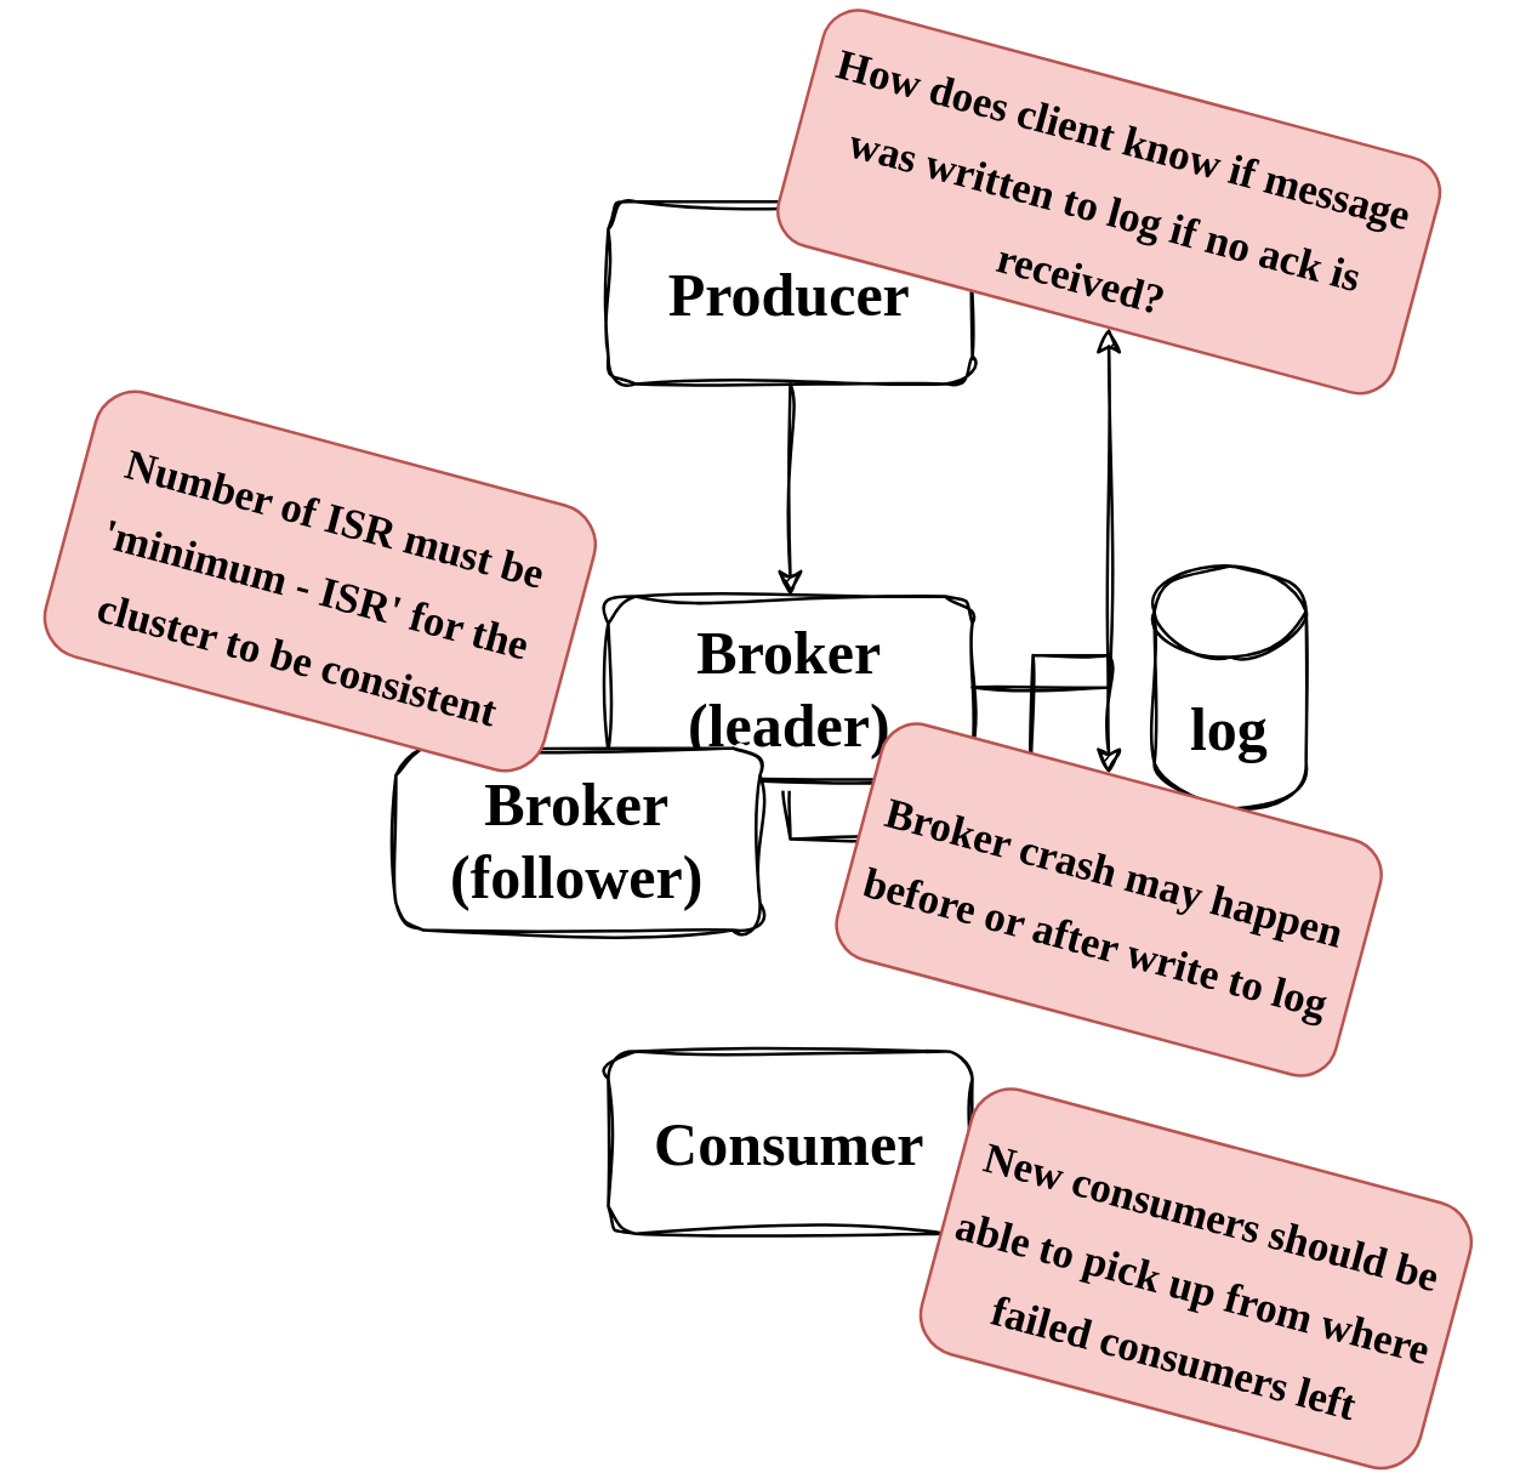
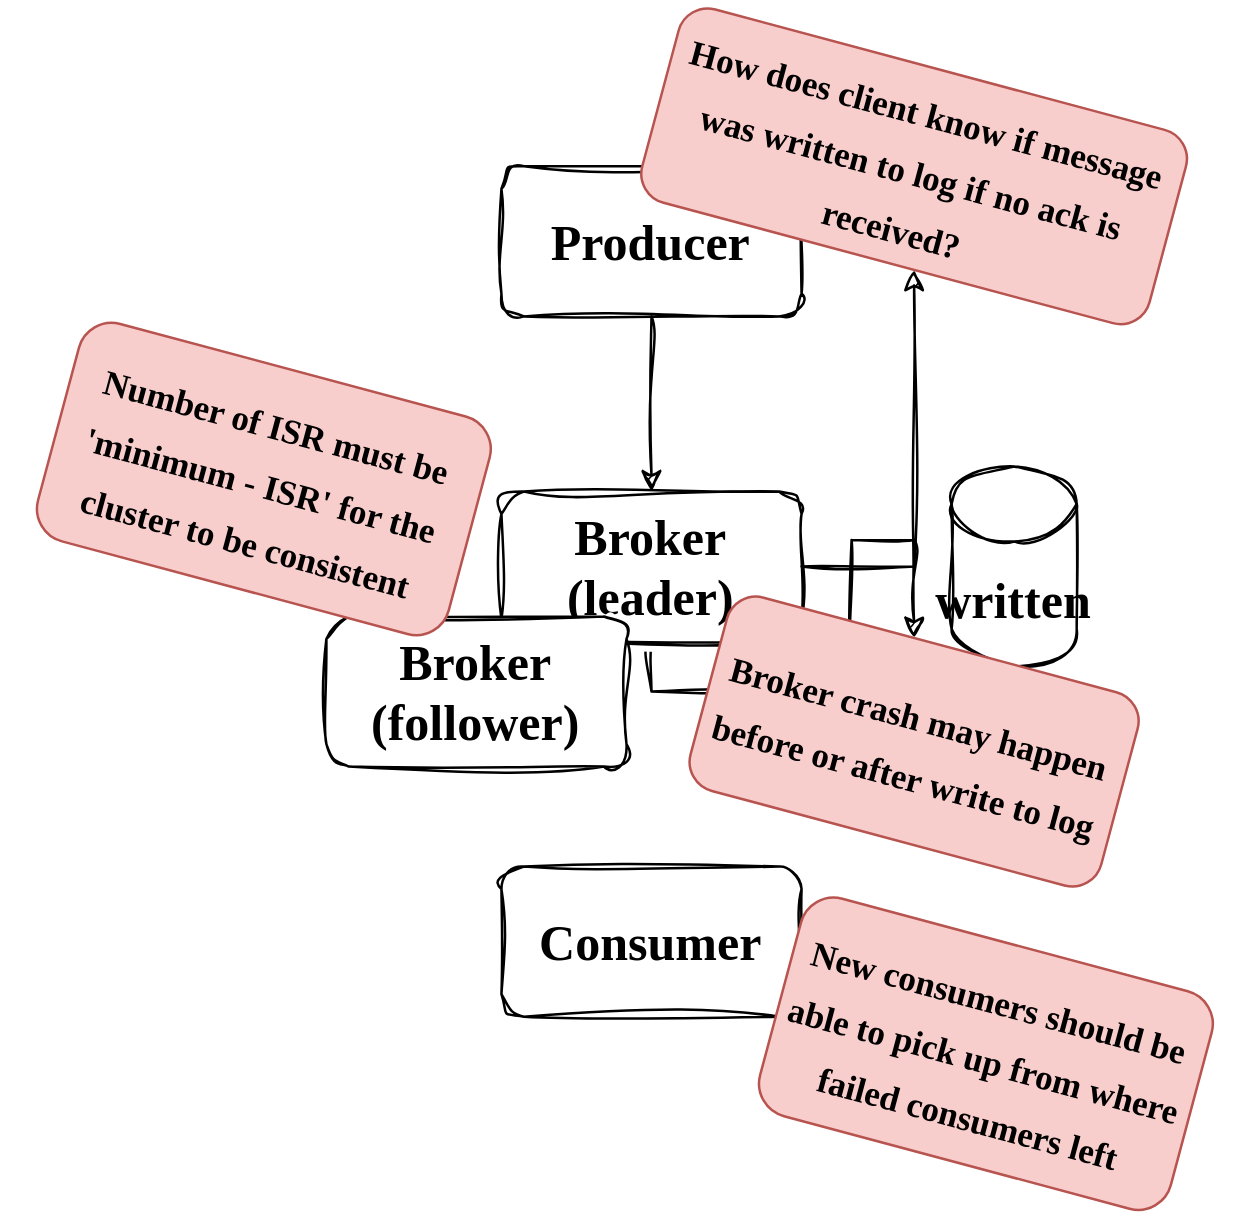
  <mxCell id="0" />
  <mxCell id="1" parent="0" />
  <mxCell id="2" style="edgeStyle=orthogonalEdgeStyle;rounded=0;sketch=1;hachureGap=4;jiggle=2;curveFitting=1;orthogonalLoop=1;jettySize=auto;html=1;exitX=0.5;exitY=1;exitDx=0;exitDy=0;entryX=0.5;entryY=0;entryDx=0;entryDy=0;fontFamily=Architects Daughter;fontSource=https%3A%2F%2Ffonts.googleapis.com%2Fcss%3Ffamily%3DArchitects%2BDaughter;fontSize=16;" edge="1" parent="1" source="3" target="6"><mxGeometry relative="1" as="geometry" /></mxCell>
  <mxCell id="3" value="&lt;b&gt;Producer&lt;/b&gt;" style="rounded=1;whiteSpace=wrap;html=1;sketch=1;hachureGap=4;jiggle=2;curveFitting=1;fontFamily=Architects Daughter;fontSource=https%3A%2F%2Ffonts.googleapis.com%2Fcss%3Ffamily%3DArchitects%2BDaughter;fontSize=20;" vertex="1" parent="1"><mxGeometry x="200" y="60" width="120" height="60" as="geometry" /></mxCell>
  <mxCell id="4" style="edgeStyle=orthogonalEdgeStyle;rounded=0;sketch=1;hachureGap=4;jiggle=2;curveFitting=1;orthogonalLoop=1;jettySize=auto;html=1;exitX=1;exitY=0.5;exitDx=0;exitDy=0;fontFamily=Architects Daughter;fontSource=https%3A%2F%2Ffonts.googleapis.com%2Fcss%3Ffamily%3DArchitects%2BDaughter;fontSize=16;" edge="1" parent="1" source="6" target="8"><mxGeometry relative="1" as="geometry"><mxPoint x="390" y="220" as="targetPoint" /></mxGeometry></mxCell>
  <mxCell id="5" style="edgeStyle=orthogonalEdgeStyle;rounded=0;sketch=1;hachureGap=4;jiggle=2;curveFitting=1;orthogonalLoop=1;jettySize=auto;html=1;exitX=0.5;exitY=1;exitDx=0;exitDy=0;fontFamily=Architects Daughter;fontSource=https%3A%2F%2Ffonts.googleapis.com%2Fcss%3Ffamily%3DArchitects%2BDaughter;fontSize=16;" edge="1" parent="1" source="6" target="9"><mxGeometry relative="1" as="geometry" /></mxCell>
  <mxCell id="6" value="&lt;b&gt;Broker&lt;br&gt;(leader)&lt;br&gt;&lt;/b&gt;" style="rounded=1;whiteSpace=wrap;html=1;sketch=1;hachureGap=4;jiggle=2;curveFitting=1;fontFamily=Architects Daughter;fontSource=https%3A%2F%2Ffonts.googleapis.com%2Fcss%3Ffamily%3DArchitects%2BDaughter;fontSize=20;" vertex="1" parent="1"><mxGeometry x="200" y="190" width="120" height="60" as="geometry" /></mxCell>
- <mxCell id="7" value="log" style="shape=cylinder3;whiteSpace=wrap;html=1;boundedLbl=1;backgroundOutline=1;size=15;sketch=1;hachureGap=4;jiggle=2;curveFitting=1;fontFamily=Architects Daughter;fontSource=https%3A%2F%2Ffonts.googleapis.com%2Fcss%3Ffamily%3DArchitects%2BDaughter;fontSize=20;fontStyle=1" vertex="1" parent="1"><mxGeometry x="380" y="180" width="50" height="80" as="geometry" /></mxCell>
+ <mxCell id="7" value="written" style="shape=cylinder3;whiteSpace=wrap;html=1;boundedLbl=1;backgroundOutline=1;size=15;sketch=1;hachureGap=4;jiggle=2;curveFitting=1;fontFamily=Architects Daughter;fontSource=https%3A%2F%2Ffonts.googleapis.com%2Fcss%3Ffamily%3DArchitects%2BDaughter;fontSize=20;fontStyle=1" vertex="1" parent="1"><mxGeometry x="380" y="180" width="50" height="80" as="geometry" /></mxCell>
  <mxCell id="8" value="&lt;font style=&quot;font-size: 14px;&quot;&gt;How does client know if message was written to log if no ack is received?&amp;nbsp;&lt;/font&gt;" style="rounded=1;whiteSpace=wrap;html=1;hachureGap=4;fontFamily=Architects Daughter;fontSource=https%3A%2F%2Ffonts.googleapis.com%2Fcss%3Ffamily%3DArchitects%2BDaughter;fontSize=20;fontStyle=1;fillColor=#f8cecc;strokeColor=#b85450;rotation=15;" vertex="1" parent="1"><mxGeometry x="260" y="20" width="210" height="80" as="geometry" /></mxCell>
  <mxCell id="9" value="&lt;font style=&quot;font-size: 14px;&quot;&gt;&lt;b&gt;Broker crash may happen before or after write to log&lt;/b&gt;&lt;/font&gt;" style="rounded=1;whiteSpace=wrap;html=1;hachureGap=4;fontFamily=Architects Daughter;fontSource=https%3A%2F%2Ffonts.googleapis.com%2Fcss%3Ffamily%3DArchitects%2BDaughter;fontSize=20;fillColor=#f8cecc;strokeColor=#b85450;rotation=15;" vertex="1" parent="1"><mxGeometry x="280" y="250" width="170" height="80" as="geometry" /></mxCell>
  <mxCell id="10" value="&lt;b&gt;Consumer&lt;/b&gt;" style="rounded=1;whiteSpace=wrap;html=1;sketch=1;hachureGap=4;jiggle=2;curveFitting=1;fontFamily=Architects Daughter;fontSource=https%3A%2F%2Ffonts.googleapis.com%2Fcss%3Ffamily%3DArchitects%2BDaughter;fontSize=20;" vertex="1" parent="1"><mxGeometry x="200" y="340" width="120" height="60" as="geometry" /></mxCell>
  <mxCell id="11" value="&lt;font style=&quot;font-size: 14px;&quot;&gt;&lt;b&gt;New consumers should be able to pick up from where failed consumers left&lt;/b&gt;&lt;/font&gt;" style="rounded=1;whiteSpace=wrap;html=1;hachureGap=4;fontFamily=Architects Daughter;fontSource=https%3A%2F%2Ffonts.googleapis.com%2Fcss%3Ffamily%3DArchitects%2BDaughter;fontSize=20;fillColor=#f8cecc;strokeColor=#b85450;rotation=15;" vertex="1" parent="1"><mxGeometry x="308.71" y="369.83" width="170" height="90" as="geometry" /></mxCell>
  <mxCell id="12" value="&lt;b&gt;Broker&lt;br&gt;(follower)&lt;br&gt;&lt;/b&gt;" style="rounded=1;whiteSpace=wrap;html=1;sketch=1;hachureGap=4;jiggle=2;curveFitting=1;fontFamily=Architects Daughter;fontSource=https%3A%2F%2Ffonts.googleapis.com%2Fcss%3Ffamily%3DArchitects%2BDaughter;fontSize=20;" vertex="1" parent="1"><mxGeometry x="130" y="240" width="120" height="60" as="geometry" /></mxCell>
  <mxCell id="13" value="&lt;font style=&quot;font-size: 14px;&quot;&gt;&lt;b&gt;Number of ISR must be 'minimum - ISR' for the cluster to be consistent&lt;/b&gt;&lt;/font&gt;" style="rounded=1;whiteSpace=wrap;html=1;hachureGap=4;fontFamily=Architects Daughter;fontSource=https%3A%2F%2Ffonts.googleapis.com%2Fcss%3Ffamily%3DArchitects%2BDaughter;fontSize=20;fillColor=#f8cecc;strokeColor=#b85450;rotation=15;" vertex="1" parent="1"><mxGeometry x="20" y="140" width="170" height="90" as="geometry" /></mxCell>
